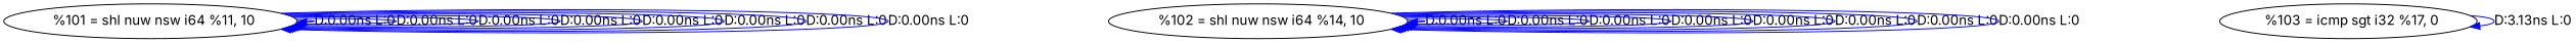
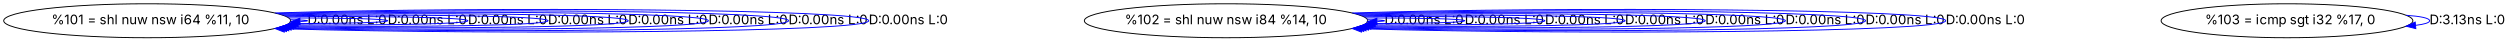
  digraph {
    fontname=Inter
    node [fontname=Inter]
    edge [color=blue fontname=Inter]
    n1 [label="  %101 = shl nuw nsw i64 %11, 10"]
-   n2 [label="  %102 = shl nuw nsw i64 %14, 10"]
+   n2 [label="%102 = shl nuw nsw i84 %14, 10"]
    n3 [label="  %103 = icmp sgt i32 %17, 0"]
    n1 -> n1 [label="D:0.00ns L:0"]
    n1 -> n1 [label="D:0.00ns L:0"]
    n1 -> n1 [label="D:0.00ns L:0"]
    n1 -> n1 [label="D:0.00ns L:0"]
    n1 -> n1 [label="D:0.00ns L:0"]
    n1 -> n1 [label="D:0.00ns L:0"]
    n1 -> n1 [label="D:0.00ns L:0"]
    n1 -> n1 [label="D:0.00ns L:0"]
    n2 -> n2 [label="D:0.00ns L:0"]
    n2 -> n2 [label="D:0.00ns L:0"]
    n2 -> n2 [label="D:0.00ns L:0"]
    n2 -> n2 [label="D:0.00ns L:0"]
    n2 -> n2 [label="D:0.00ns L:0"]
    n2 -> n2 [label="D:0.00ns L:0"]
    n2 -> n2 [label="D:0.00ns L:0"]
    n2 -> n2 [label="D:0.00ns L:0"]
    n3 -> n3 [label="D:3.13ns L:0"]
  }
